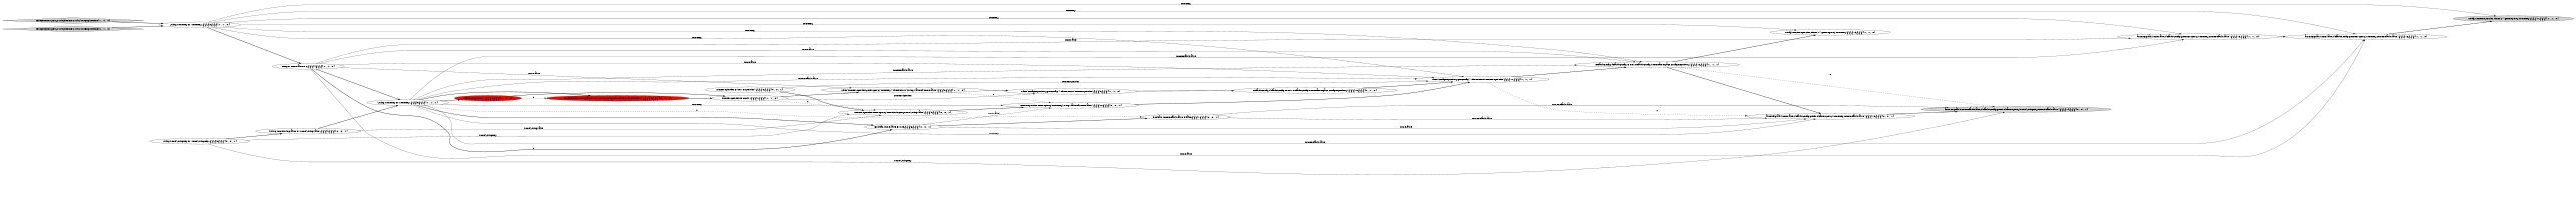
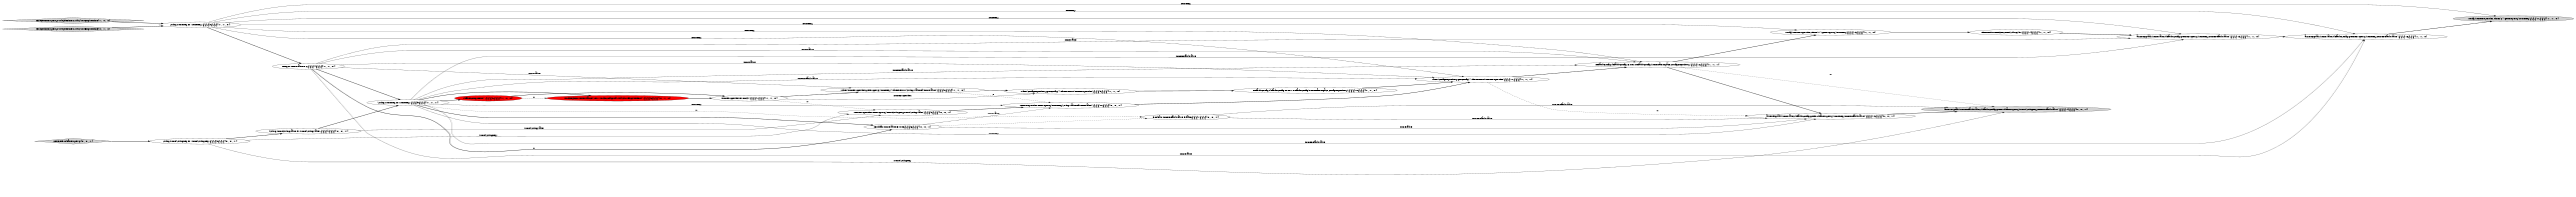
  digraph {
    rankdir=LR
    node [fillcolor=white shape=ellipse style=filled]
    edge [style=bold]
    n1 [label="someProperties.setProperty(someKey,String.valueOf(someValue))@@@10@@@['0', '0', '1']"]
    n2 [label="when(configRepository.getConfig()).thenReturn(someProperties)@@@11@@@['1', '1', '1']"]
    n3 [label="DefaultConfig defaultConfig = new DefaultConfig(someNamespace,configRepository)@@@12@@@['1', '1', '1']"]
    n4 [label="assertEquals(someValue,defaultConfig.getBooleanProperty(someKey,someDefaultValue))@@@13@@@['0', '0', '1']"]
    n5 [label="Integer someValue = 2@@@4@@@['1', '1', '0']"]
    n6 [label="String someKey = \"someKey\"@@@5@@@['1', '1', '1']"]
    n7 [label="when(someProperties.getProperty(someKey)).thenReturn(String.valueOf(someValue))@@@8@@@['1', '1', '0']"]
    n8 [label="Boolean someValue = true@@@6@@@['0', '0', '1']"]
    n9 [label="assertEquals(someValue,defaultConfig.getIntProperty(someKey,someDefaultValue))@@@16@@@['1', '1', '0']"]
    n10 [label="assertEquals(someValue,defaultConfig.getIntProperty(someKey,someDefaultValue))@@@15@@@['1', '1', '0']"]
    n11 [fillcolor=red label="defineComponent(,)@@@6@@@['1', '0', '0']"]
    n12 [fillcolor=red label="MockInjector.setInstance(,new MockConfigUtilWithShortExpireTime())@@@6@@@['0', '1', '0']"]
    n13 [label="Boolean someDefaultValue = false@@@7@@@['0', '0', '1']"]
    n14 [label="when(configRepository.getConfig()).thenReturn(someProperties)@@@9@@@['1', '1', '0']"]
    n15 [label="verify(someProperties,times(1)).getProperty(someKey)@@@13@@@['1', '1', '0']"]
    n16 [fillcolor=lightgray label="assertEquals(someDefaultValue,defaultConfig.getBooleanProperty(someStringKey,someDefaultValue))@@@14@@@['0', '0', '1']"]
    n17 [fillcolor=lightgray label="verify(someProperties,times(2)).getProperty(someKey)@@@17@@@['1', '1', '0']"]
    n18 [label="someProperties = mock()@@@7@@@['1', '1', '0']"]
    n19 [label="someProperties.setProperty(someStringKey,someStringValue)@@@9@@@['0', '0', '1']"]
    n20 [label="DefaultConfig defaultConfig = new DefaultConfig(someNamespace,configRepository)@@@10@@@['1', '1', '0']"]
    n21 [fillcolor=lightgray label="testGetIntPropertyMultipleTimesWithShortExpireTime['0', '1', '0']" shape=diamond]
    n22 [label="String someKey = \"someKey\"@@@3@@@['1', '1', '0']"]
+   n23 [label="TimeUnit.MILLISECONDS.sleep(50)@@@14@@@['1', '1', '0']"]
+   n24 [fillcolor=lightgray label="testGetBooleanProperty['0', '0', '1']" shape=diamond]
    n25 [label="String someStringKey = \"someStringKey\"@@@3@@@['0', '0', '1']"]
    n26 [label="String someStringValue = \"someStringValue\"@@@4@@@['0', '0', '1']"]
-   n27 [label="someProperties = new Properties()@@@8@@@['0', '0', '1']"]
    n28 [fillcolor=lightgray label="testGetIntPropertyMultipleTimesWithShortExpireTime['1', '0', '0']" shape=diamond]
    n1 -> n2
    n2 -> n3
    n2 -> n4 [label=0 style=dashed]
    n3 -> n4
    n3 -> n15
    n3 -> n16 [label=0 style=dashed]
    n4 -> n16
    n5 -> n2 [label=someValue style=solid]
    n5 -> n3 [label=someValue style=solid]
    n5 -> n6
    n5 -> n7 [label=someValue style=solid]
    n5 -> n8 [label=0]
    n5 -> n9 [label=someValue style=solid]
    n5 -> n10 [label=someValue style=solid]
    n6 -> n1 [label=someKey style=solid]
    n6 -> n2 [label=someDefaultValue style=solid]
    n6 -> n3 [label=someDefaultValue style=solid]
    n6 -> n4 [label=someKey style=solid]
    n6 -> n8
    n6 -> n9 [label=someDefaultValue style=solid]
    n6 -> n10 [label=someDefaultValue style=solid]
    n6 -> n11
    n6 -> n12
    n6 -> n13 [label=0 style=dashed]
    n7 -> n1 [label=0 style=dashed]
    n7 -> n14
    n8 -> n1 [label=someValue style=solid]
    n8 -> n4 [label=someValue style=solid]
-   n8 -> n13
+   n8 -> n13 [style=dashed]
    n9 -> n17
    n10 -> n9
    n11 -> n12 [label=0 style=dashed]
    n11 -> n18
    n12 -> n18
    n13 -> n4 [label=someDefaultValue style=solid]
    n13 -> n16 [label=someDefaultValue style=solid]
    n14 -> n20
+   n15 -> n23
    n18 -> n7
    n18 -> n14 [label=someProperties style=solid]
    n18 -> n19 [label=0 style=dashed]
    n19 -> n1
    n20 -> n2
    n21 -> n22
    n22 -> n2 [label=someKey style=solid]
    n22 -> n3 [label=someKey style=solid]
    n22 -> n5
    n22 -> n9 [label=someKey style=solid]
    n22 -> n10 [label=someKey style=solid]
    n22 -> n15 [label=someKey style=solid]
    n22 -> n17 [label=someKey style=solid]
+   n23 -> n10
+   n24 -> n25
    n25 -> n16 [label=someStringKey style=solid]
    n25 -> n19 [label=someStringKey style=solid]
    n25 -> n26
    n26 -> n6
    n26 -> n19 [label=someStringValue style=solid]
-   n27 -> n2 [label=someProperties style=solid]
-   n27 -> n19
    n28 -> n22
  }
